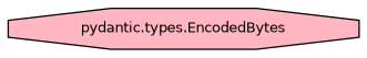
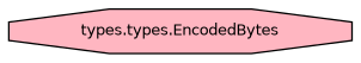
  digraph {
    rankdir=LR
-   n1 [color=black fillcolor=lightpink fontname=Helvetica fontsize=10 height=0.2 label="pydantic.types.EncodedBytes" shape=octagon style=filled width=0.4]
+   n1 [color=black fillcolor=lightpink fontname=Helvetica fontsize=10 height=0.2 label="types.types.EncodedBytes" shape=octagon style=filled width=0.4]
  }
